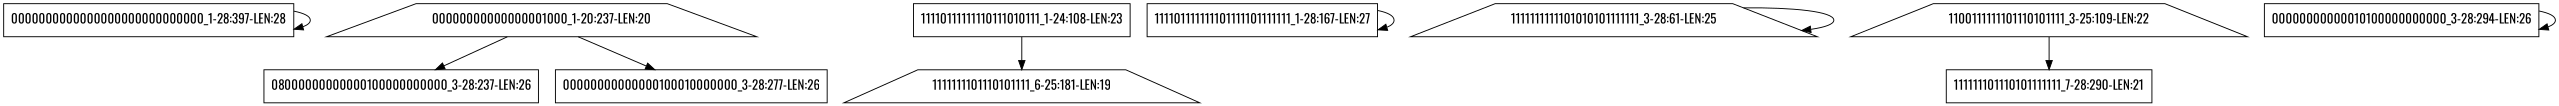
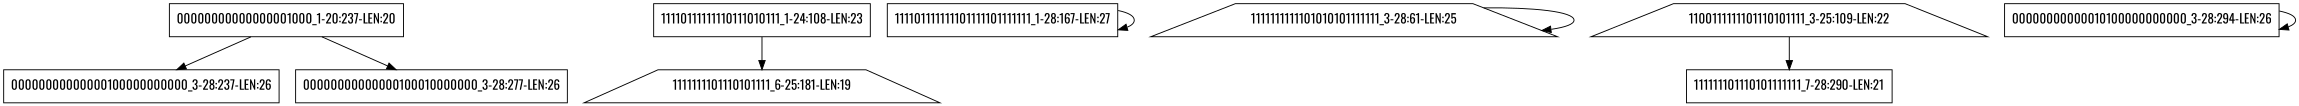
  digraph {
    fontname=Oswald
    node [fontname=Oswald shape=box]
    edge [fontname=Oswald]
-   "0000000000000000000000000000_1-28:397-LEN:28"
-   "00000000000000001000_1-20:237-LEN:20" [shape=trapezium]
-   "00000000000000100000000000_3-28:237-LEN:26" [label="08000000000000100000000000_3-28:237-LEN:26"]
+   "00000000000000001000_1-20:237-LEN:20"
+   "00000000000000100000000000_3-28:237-LEN:26"
    "00000000000000100010000000_3-28:277-LEN:26"
    "1111111101110101111_6-25:181-LEN:19" [shape=trapezium]
    "111101111111101111101111111_1-28:167-LEN:27"
    "1111111111101010101111111_3-28:61-LEN:25" [shape=trapezium]
    "1100111111101110101111_3-25:109-LEN:22" [shape=trapezium]
    "111111101110101111111_7-28:290-LEN:21"
    "00000000000010100000000000_3-28:294-LEN:26"
    "11110111111110111010111_1-24:108-LEN:23"
-   "0000000000000000000000000000_1-28:397-LEN:28" -> "0000000000000000000000000000_1-28:397-LEN:28"
    "00000000000000001000_1-20:237-LEN:20" -> "00000000000000100000000000_3-28:237-LEN:26"
    "00000000000000001000_1-20:237-LEN:20" -> "00000000000000100010000000_3-28:277-LEN:26"
    "111101111111101111101111111_1-28:167-LEN:27" -> "111101111111101111101111111_1-28:167-LEN:27"
    "1111111111101010101111111_3-28:61-LEN:25" -> "1111111111101010101111111_3-28:61-LEN:25"
    "1100111111101110101111_3-25:109-LEN:22" -> "111111101110101111111_7-28:290-LEN:21"
    "00000000000010100000000000_3-28:294-LEN:26" -> "00000000000010100000000000_3-28:294-LEN:26"
    "11110111111110111010111_1-24:108-LEN:23" -> "1111111101110101111_6-25:181-LEN:19"
  }
